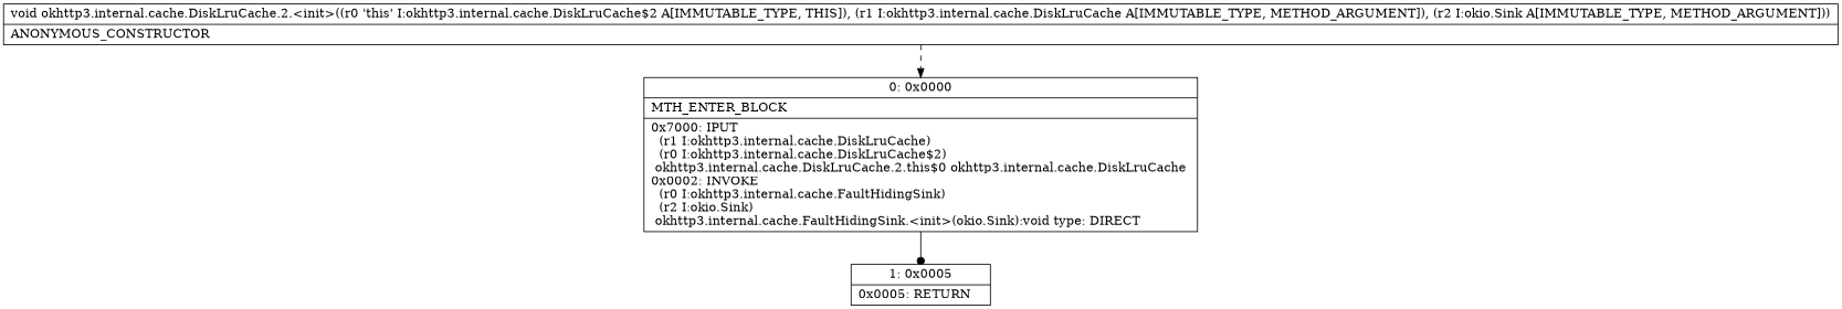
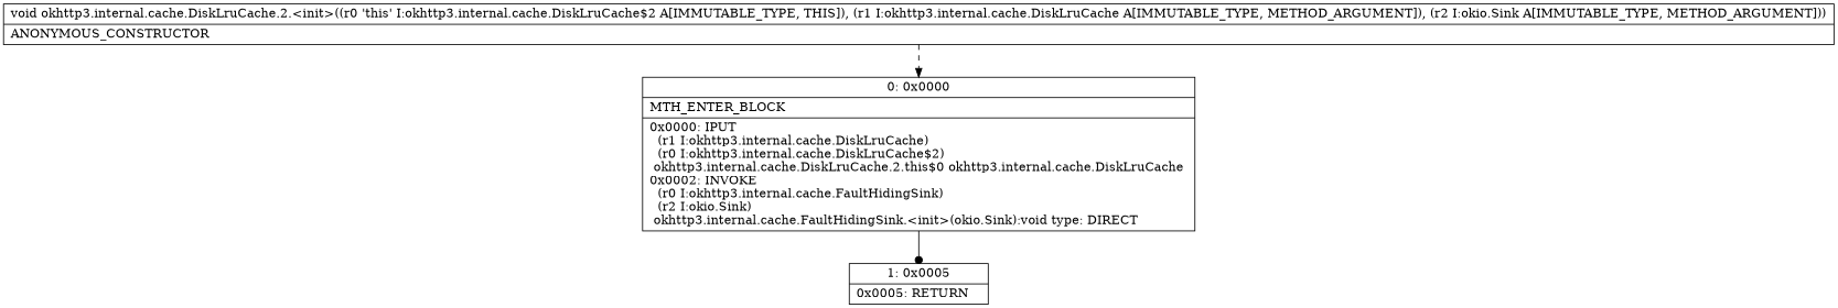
  digraph {
    node [shape=record]
-   n1 [label="{0\:\ 0x0000|MTH_ENTER_BLOCK\l|0x7000: IPUT  \l  (r1 I:okhttp3.internal.cache.DiskLruCache)\l  (r0 I:okhttp3.internal.cache.DiskLruCache$2)\l okhttp3.internal.cache.DiskLruCache.2.this$0 okhttp3.internal.cache.DiskLruCache \l0x0002: INVOKE  \l  (r0 I:okhttp3.internal.cache.FaultHidingSink)\l  (r2 I:okio.Sink)\l okhttp3.internal.cache.FaultHidingSink.\<init\>(okio.Sink):void type: DIRECT \l}"]
+   n1 [label="{0\:\ 0x0000|MTH_ENTER_BLOCK\l|0x0000: IPUT  \l  (r1 I:okhttp3.internal.cache.DiskLruCache)\l  (r0 I:okhttp3.internal.cache.DiskLruCache$2)\l okhttp3.internal.cache.DiskLruCache.2.this$0 okhttp3.internal.cache.DiskLruCache \l0x0002: INVOKE  \l  (r0 I:okhttp3.internal.cache.FaultHidingSink)\l  (r2 I:okio.Sink)\l okhttp3.internal.cache.FaultHidingSink.\<init\>(okio.Sink):void type: DIRECT \l}"]
    n2 [label="{1\:\ 0x0005|0x0005: RETURN   \l}"]
    n3 [label="{void okhttp3.internal.cache.DiskLruCache.2.\<init\>((r0 'this' I:okhttp3.internal.cache.DiskLruCache$2 A[IMMUTABLE_TYPE, THIS]), (r1 I:okhttp3.internal.cache.DiskLruCache A[IMMUTABLE_TYPE, METHOD_ARGUMENT]), (r2 I:okio.Sink A[IMMUTABLE_TYPE, METHOD_ARGUMENT]))  | ANONYMOUS_CONSTRUCTOR\l}"]
    n1 -> n2 [style=solid arrowhead=dot]
    n3 -> n1 [style=dashed arrowhead=normal]
  }
